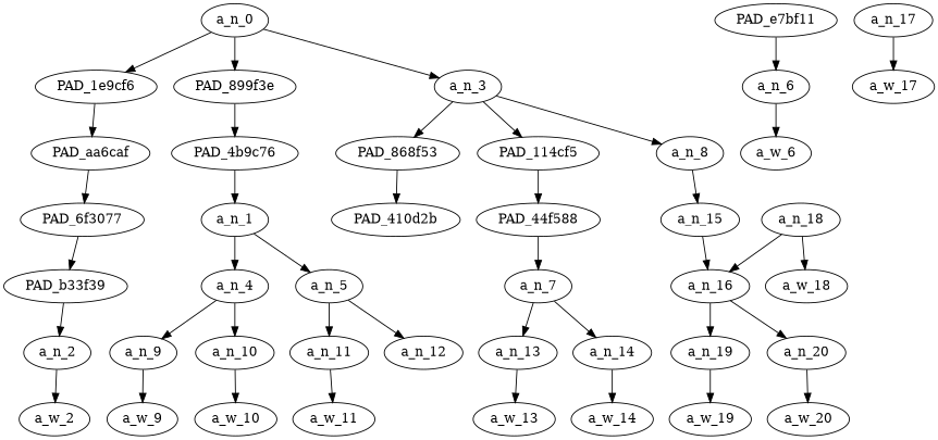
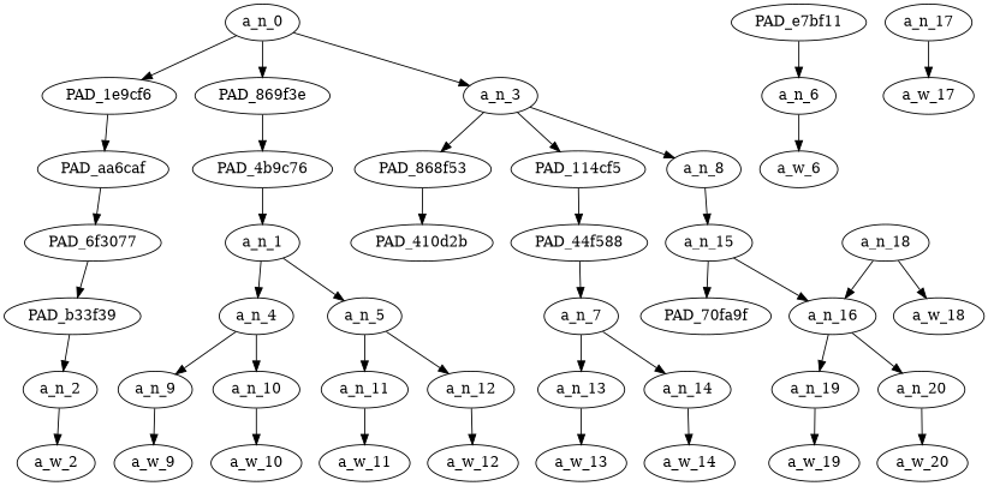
  strict digraph {
    node [div_dir=1 index=0 level=1 text_span="[4]" value=0.05777292]
    a_n_0 [level=6 text_span="[0, 1, 2, 3, 4, 5, 6, 7, 8, 9, 10, 11]" value=0.99999998]
    PAD_1e9cf6 [index=1 level=5]
-   PAD_869f3e [div_dir=-1 level=5 text_span="[0, 1, 2, 3]" value=0.57618049 label=PAD_899f3e]
+   PAD_869f3e [div_dir=-1 level=5 text_span="[0, 1, 2, 3]" value=0.57618049]
    a_n_3 [index=2 level=5 text_span="[5, 6, 7, 8, 9, 10, 11]" value=0.36571976]
    PAD_aa6caf [index=1 level=4]
    PAD_4b9c76 [div_dir=-1 level=4 text_span="[0, 1, 2, 3]" value=0.57618049]
    PAD_868f53 [div_dir=-1 index=2 level=4 text_span="[5]" value=0.05699222]
    PAD_114cf5 [index=3 level=4 text_span="[6, 7]" value=0.14318855]
    a_n_8 [index=4 level=4 text_span="[8, 9, 10, 11]" value=0.16490695]
    PAD_6f3077 [index=1 level=3]
    a_n_1 [div_dir=-1 level=3 text_span="[0, 1, 2, 3]" value=0.57618049]
    PAD_410d2b [div_dir=-1 index=2 level=3 text_span="[5]" value=0.05699222]
    PAD_44f588 [index=3 level=3 text_span="[6, 7]" value=0.14318855]
    a_n_15 [index=4 level=3 text_span="[8, 9, 10, 11]" value=0.16469431]
    PAD_b33f39 [index=2 level=2]
    a_n_2 [index=4]
    a_w_2 [div_dir=0 index=4 level=0 value=but]
    a_n_4 [level=2 text_span="[0, 1]" value=0.29040841]
    a_n_5 [div_dir=-1 index=1 level=2 text_span="[2, 3]" value=0.28538089]
    a_n_9 [text_span="[0]" value=0.05131795]
    a_n_10 [index=1 text_span="[1]" value=0.23881791]
    a_n_11 [index=2 text_span="[2]" value=0.08061336]
    a_n_12 [div_dir=-1 index=3 text_span="[3]" value=0.20378654]
    a_w_9 [div_dir=0 level=0 text_span="[0]" value=this]
    a_w_10 [div_dir=0 index=1 level=0 text_span="[1]" value=nigga]
    a_w_11 [div_dir=0 index=2 level=0 text_span="[2]" value=a]
+   a_w_12 [div_dir=0 index=3 level=0 text_span="[3]" value=goat]
    a_n_7 [index=4 level=2 text_span="[6, 7]" value=0.14318855]
+   PAD_70fa9f [index=6 level=2 text_span="[11]" value=0.04527276]
    a_n_16 [index=5 level=2 text_span="[8, 9, 10]" value=0.11920891]
    PAD_e7bf11 [div_dir=-1 index=3 level=2 text_span="[5]" value=0.05699222]
    a_n_6 [div_dir=-1 index=5 text_span="[5]" value=0.05699222]
    a_w_6 [div_dir=0 index=5 level=0 text_span="[5]" value=switched]
    a_n_13 [index=6 text_span="[6]" value=0.06637372]
    a_n_14 [index=7 text_span="[7]" value=0.07592059]
    a_w_13 [div_dir=0 index=6 level=0 text_span="[6]" value=his]
    a_w_14 [div_dir=0 index=7 level=0 text_span="[7]" value=style]
    a_n_19 [div_dir=-1 index=9 text_span="[9]" value=0.03948077]
    a_n_20 [index=10 text_span="[10]" value=0.04111640]
    a_n_17 [index=11 text_span="[11]" value=0.04527276]
    a_w_17 [div_dir=0 index=11 level=0 text_span="[11]" value=sure]
    a_n_18 [index=8 text_span="[8]" value=0.03847060]
    a_w_18 [div_dir=0 index=8 level=0 text_span="[8]" value=four]
    a_w_19 [div_dir=0 index=9 level=0 text_span="[9]" value=different]
    a_w_20 [div_dir=0 index=10 level=0 text_span="[10]" value=times]
    a_n_0 -> PAD_1e9cf6
    a_n_0 -> PAD_869f3e
    a_n_0 -> a_n_3
    PAD_1e9cf6 -> PAD_aa6caf
    PAD_869f3e -> PAD_4b9c76
    a_n_3 -> PAD_868f53
    a_n_3 -> PAD_114cf5
    a_n_3 -> a_n_8
    PAD_aa6caf -> PAD_6f3077
    PAD_4b9c76 -> a_n_1
    PAD_868f53 -> PAD_410d2b
    PAD_114cf5 -> PAD_44f588
    a_n_8 -> a_n_15
    PAD_6f3077 -> PAD_b33f39
    a_n_1 -> a_n_4
    a_n_1 -> a_n_5
    PAD_44f588 -> a_n_7
+   a_n_15 -> PAD_70fa9f
    a_n_15 -> a_n_16
    PAD_b33f39 -> a_n_2
    a_n_2 -> a_w_2
    a_n_4 -> a_n_9
    a_n_4 -> a_n_10
    a_n_5 -> a_n_11
    a_n_5 -> a_n_12
    a_n_9 -> a_w_9
    a_n_10 -> a_w_10
    a_n_11 -> a_w_11
+   a_n_12 -> a_w_12
    a_n_7 -> a_n_13
    a_n_7 -> a_n_14
    a_n_16 -> a_n_19
    a_n_16 -> a_n_20
    PAD_e7bf11 -> a_n_6
    a_n_6 -> a_w_6
    a_n_13 -> a_w_13
    a_n_14 -> a_w_14
    a_n_19 -> a_w_19
    a_n_20 -> a_w_20
    a_n_17 -> a_w_17
    a_n_18 -> a_n_16
    a_n_18 -> a_w_18
  }
